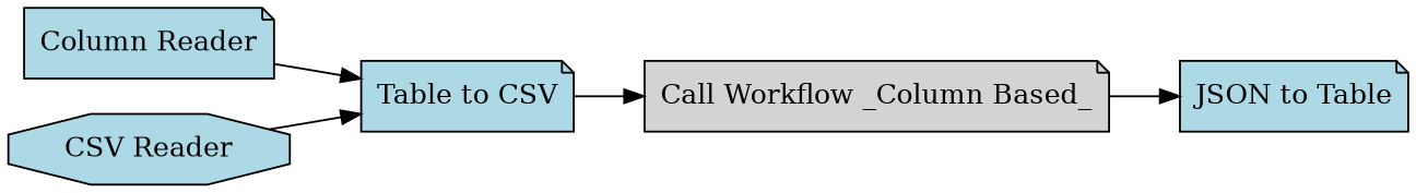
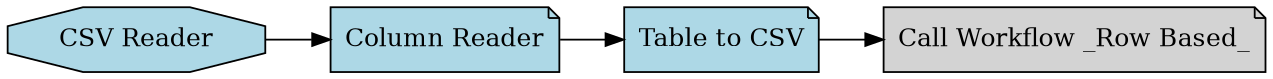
  digraph {
    fontname="DejaVu Serif"
    rankdir=LR
    node [fillcolor=lightblue fontname="DejaVu Serif" shape=note style=filled]
    edge [fontname="DejaVu Serif"]
-   n1 [fillcolor=lightgrey label="Call Workflow _Column Based_"]
-   n2 [label="JSON to Table"]
+   n1 [fillcolor=lightgrey label="Call Workflow _Row Based_"]
    n3 [label="Column Reader"]
    n4 [label="Table to CSV"]
    n5 [label="CSV Reader" shape=octagon]
-   n1 -> n2
    n3 -> n4
    n4 -> n1
-   n5 -> n4
+   n5 -> n3
  }
